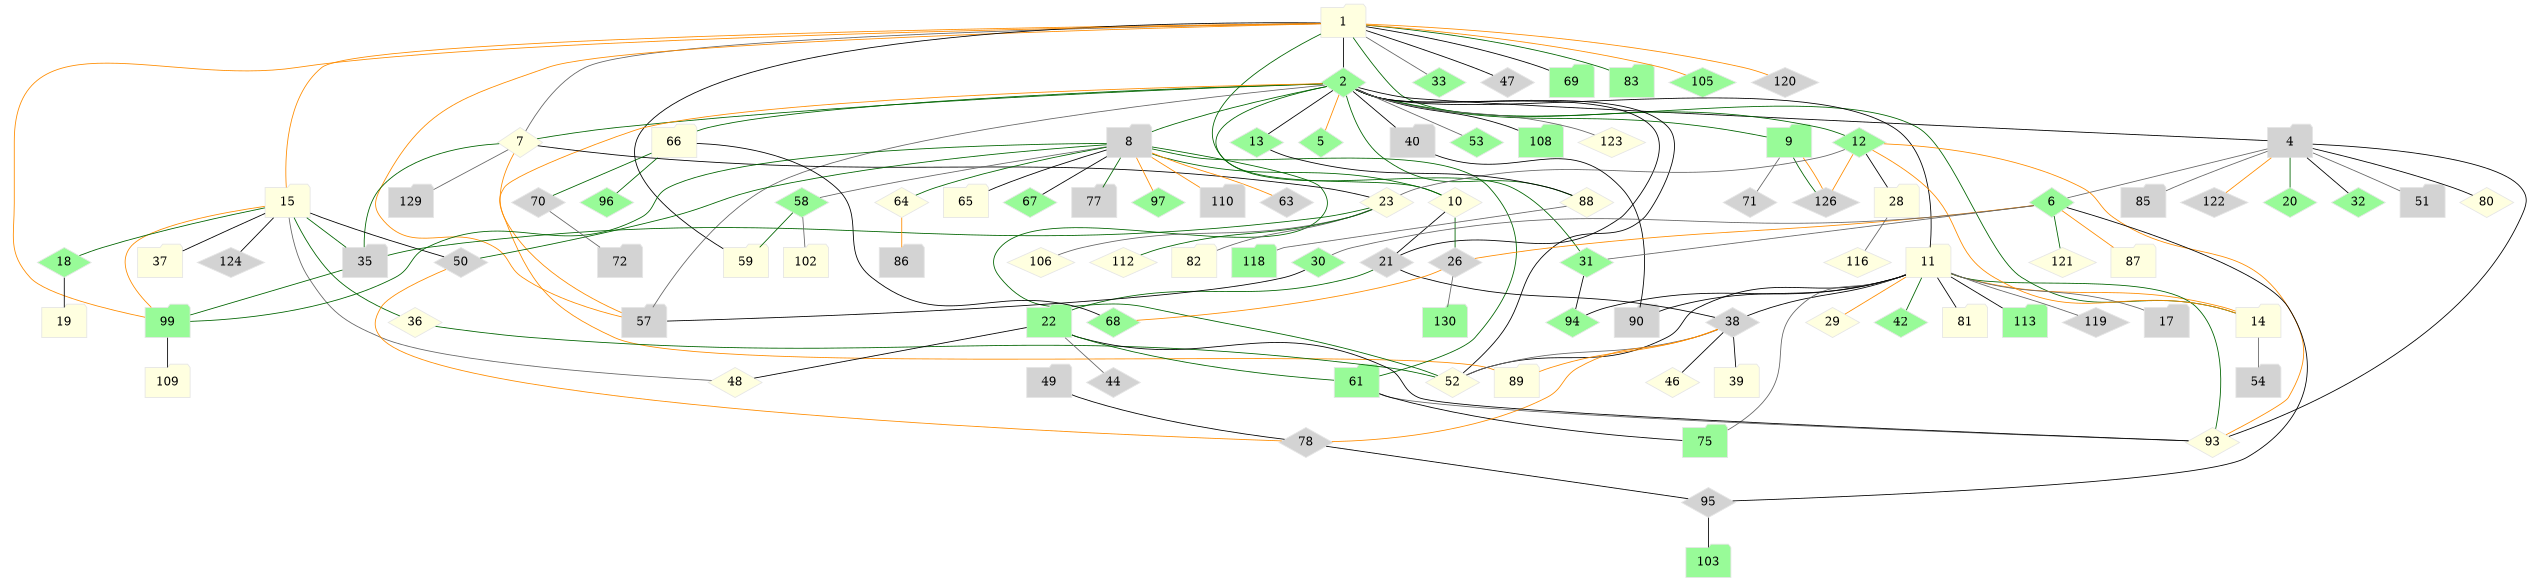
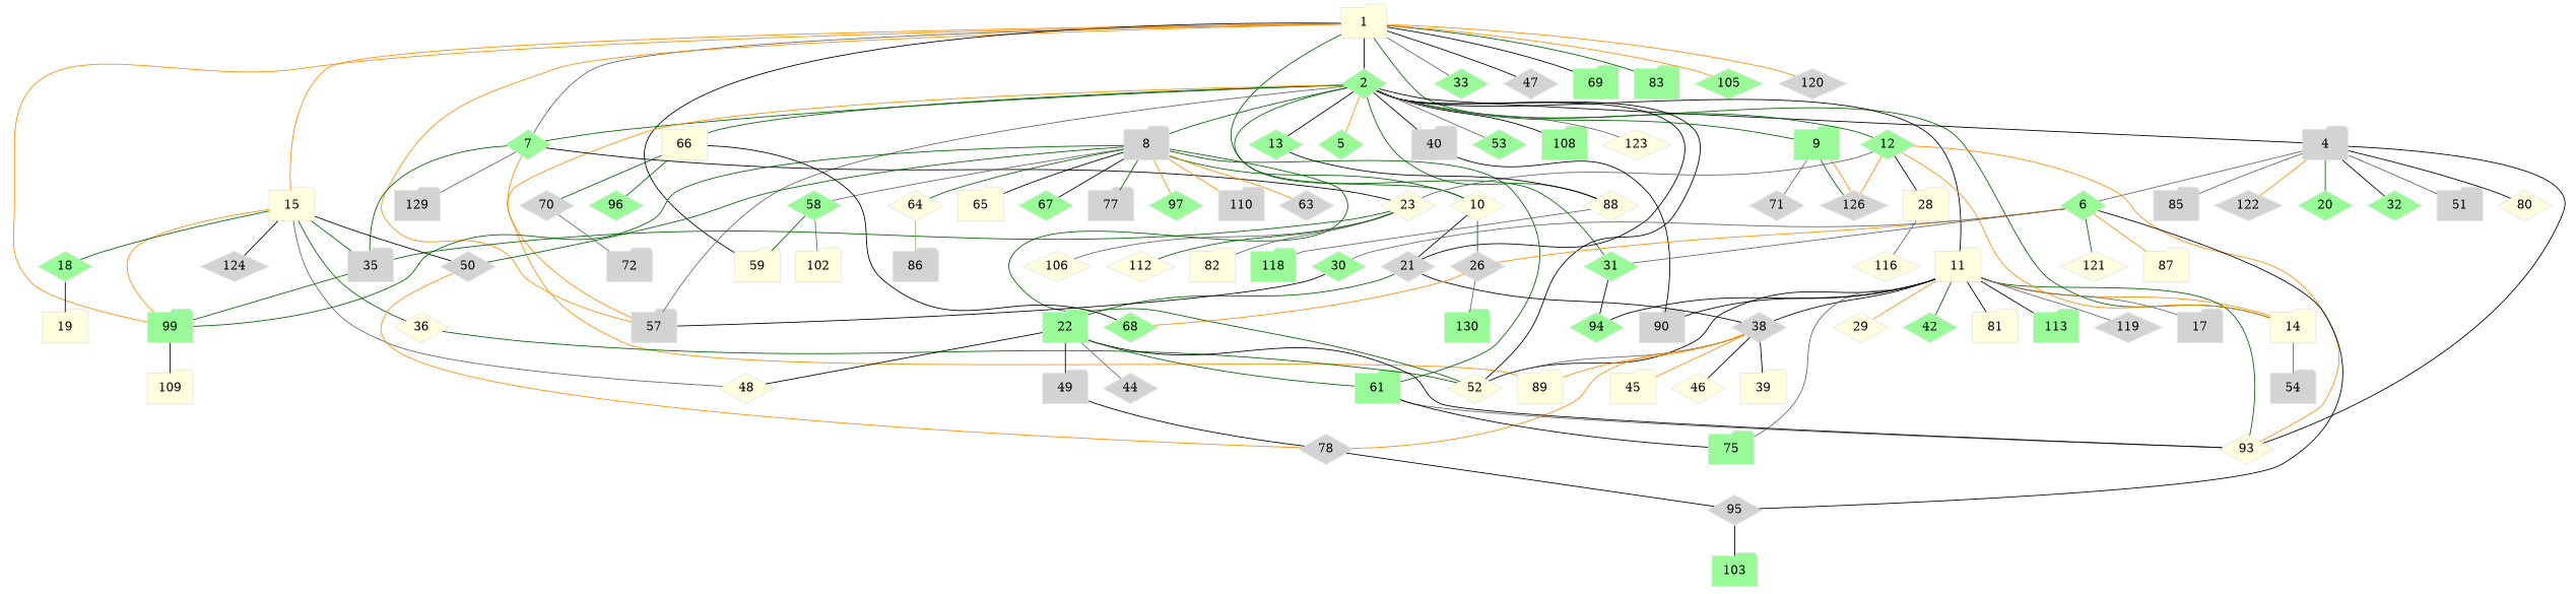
  graph {
    node [color=gray90 fillcolor=lightyellow shape=diamond style=filled]
    edge [color=black]
    1 [shape=folder super="+25"]
    2 [fillcolor=palegreen super="+3"]
-   7 [super="+84"]
+   7 [fillcolor=palegreen super="+84"]
    14 [shape=folder super="+41"]
    15 [shape=folder super="+16"]
    31 [fillcolor=palegreen]
    33 [fillcolor=palegreen]
    47 [fillcolor=lightgrey]
    57 [fillcolor=lightgrey shape=folder super="+74"]
    59 [shape=folder super="+76"]
    69 [fillcolor=palegreen shape=folder]
    83 [fillcolor=palegreen shape=folder]
    99 [fillcolor=palegreen shape=folder super="+115"]
    105 [fillcolor=palegreen]
    120 [fillcolor=lightgrey]
    4 [fillcolor=lightgrey shape=folder super="+34"]
    5 [fillcolor=palegreen]
    8 [fillcolor=lightgrey shape=folder super="+27"]
    9 [fillcolor=palegreen shape=folder super="+56"]
    10
    11 [shape=folder super="+55"]
    12 [fillcolor=palegreen]
    13 [fillcolor=palegreen]
    21 [fillcolor=lightgrey super="+91"]
    40 [fillcolor=lightgrey shape=folder]
    52 [super="+92"]
    53 [fillcolor=palegreen super="+62"]
    66 [shape=folder super="+114"]
    88 [super="+101"]
    89 [shape=folder]
    108 [fillcolor=palegreen shape=folder]
    123
    23 [super="+60"]
    35 [fillcolor=lightgrey shape=folder super="+98"]
    129 [fillcolor=lightgrey shape=folder]
    54 [fillcolor=lightgrey shape=folder]
    50 [fillcolor=lightgrey]
    18 [fillcolor=palegreen]
    36
-   37 [shape=folder]
    48
    124 [fillcolor=lightgrey]
    94 [fillcolor=palegreen]
    109 [shape=folder]
    6 [fillcolor=palegreen super="+127"]
    20 [fillcolor=palegreen]
    32 [fillcolor=palegreen]
    51 [fillcolor=lightgrey shape=folder super="+125"]
    80
    85 [fillcolor=lightgrey shape=folder]
    93
    122 [fillcolor=lightgrey]
    58 [fillcolor=palegreen]
    61 [fillcolor=palegreen shape=folder super="+117"]
    63 [fillcolor=lightgrey]
    64
    65 [shape=folder]
    67 [fillcolor=palegreen]
    77 [fillcolor=lightgrey shape=folder]
    97 [fillcolor=palegreen]
    110 [fillcolor=lightgrey shape=folder]
    71 [fillcolor=lightgrey]
    126 [fillcolor=lightgrey]
    26 [fillcolor=lightgrey super="+73"]
    17 [fillcolor=lightgrey shape=folder]
    29
    38 [fillcolor=lightgrey super="+43"]
    42 [fillcolor=palegreen]
    75 [fillcolor=palegreen shape=folder]
    81 [shape=folder]
    90 [fillcolor=lightgrey shape=folder]
    113 [fillcolor=palegreen shape=folder]
    119 [fillcolor=lightgrey]
    28 [shape=folder super="+128"]
    22 [fillcolor=palegreen shape=folder super="+24"]
    68 [fillcolor=palegreen]
    70 [fillcolor=lightgrey]
    96 [fillcolor=palegreen]
    118 [fillcolor=palegreen shape=folder]
    30 [fillcolor=palegreen super="+79"]
    87 [shape=folder super="+111"]
    95 [fillcolor=lightgrey super="+100"]
    121
    130 [fillcolor=palegreen shape=folder]
    103 [fillcolor=palegreen shape=folder]
    82 [shape=folder]
    106
    112
    78 [fillcolor=lightgrey]
    102 [shape=folder]
    86 [fillcolor=lightgrey shape=folder]
    39 [shape=folder]
+   45 [shape=folder]
    46
    116
    19 [shape=folder]
    44 [fillcolor=lightgrey]
    49 [fillcolor=lightgrey shape=folder super="+104"]
    72 [fillcolor=lightgrey shape=folder]
    1 -- 2 [weight=3]
    1 -- 7 [color=gray40]
    1 -- 14 [color=darkgreen]
    1 -- 15 [color=darkorange weight=2]
    1 -- 31 [color=darkgreen]
    1 -- 33 [color=gray40]
    1 -- 47
    1 -- 57 [color=darkorange]
    1 -- 59
    1 -- 69
    1 -- 83 [color=darkgreen]
    1 -- 99 [color=darkorange]
    1 -- 105 [color=darkorange]
    1 -- 120 [color=darkorange]
    2 -- 7 [color=darkgreen]
    2 -- 57 [color=gray40]
    2 -- 4
    2 -- 5 [color=darkorange]
    2 -- 8 [color=darkgreen weight=2]
    2 -- 9 [color=darkgreen]
    2 -- 10 [color=darkgreen]
    2 -- 11
    2 -- 12 [color=darkgreen]
    2 -- 13
    2 -- 21
    2 -- 40
    2 -- 52
    2 -- 53 [color=gray40]
    2 -- 66 [color=darkgreen]
    2 -- 88 [color=darkgreen weight=2]
    2 -- 89 [color=darkorange]
    2 -- 108
    2 -- 123 [color=gray40]
    7 -- 57 [color=darkorange]
    7 -- 23
    7 -- 35 [color=darkgreen]
    7 -- 129 [color=gray40]
    14 -- 54 [color=gray40]
    15 -- 99 [color=darkorange]
    15 -- 35 [color=darkgreen]
    15 -- 50
    15 -- 18 [color=darkgreen]
    15 -- 36 [color=darkgreen]
-   15 -- 37
    15 -- 48 [color=gray40]
    15 -- 124
    31 -- 94
    99 -- 109
    4 -- 6 [color=gray40]
    4 -- 20 [color=darkgreen]
    4 -- 32
    4 -- 51 [color=gray40]
    4 -- 80
    4 -- 85 [color=gray40]
    4 -- 93
    4 -- 122 [color=darkorange]
    8 -- 99 [color=darkgreen]
    8 -- 10 [color=darkgreen]
    8 -- 52 [color=darkgreen]
    8 -- 50 [color=darkgreen]
    8 -- 58 [color=gray40]
    8 -- 61 [color=darkgreen]
    8 -- 63 [color=darkorange]
    8 -- 64 [color=darkgreen]
    8 -- 65
    8 -- 67
    8 -- 77 [color=darkgreen]
    8 -- 97 [color=darkorange]
    8 -- 110 [color=darkorange]
    9 -- 71 [color=gray40]
    9 -- 126 [color=darkgreen]
    9 -- 126 [color=darkorange]
    10 -- 21
    10 -- 26 [color=darkgreen]
    11 -- 14 [color=darkorange]
    11 -- 52
    11 -- 94
    11 -- 93 [color=darkgreen]
    11 -- 17 [color=gray40]
    11 -- 29 [color=darkorange]
    11 -- 38
    11 -- 42 [color=darkgreen]
    11 -- 75 [color=gray40]
    11 -- 81
    11 -- 90
    11 -- 113
    11 -- 119 [color=gray40]
    12 -- 14 [color=darkorange]
    12 -- 23 [color=gray40]
    12 -- 93 [color=darkorange]
    12 -- 126 [color=darkorange]
    12 -- 28
    13 -- 88
    21 -- 38
    21 -- 22 [color=darkgreen]
    40 -- 90
    66 -- 68
    66 -- 70 [color=darkgreen]
    66 -- 96 [color=darkgreen]
    88 -- 118 [color=gray40]
    23 -- 35 [color=darkgreen]
    23 -- 82 [color=gray40]
    23 -- 106 [color=gray40]
    23 -- 112 [color=darkgreen]
    35 -- 99 [color=darkgreen]
    50 -- 78 [color=darkorange]
    18 -- 19
    36 -- 52 [color=darkgreen]
    6 -- 31 [color=gray40]
    6 -- 26 [color=darkorange]
    6 -- 30 [color=gray40]
    6 -- 87 [color=darkorange]
    6 -- 95
    6 -- 121 [color=darkgreen]
    58 -- 59 [color=darkgreen]
    58 -- 102 [color=gray40]
    61 -- 93 [color=gray40]
    61 -- 75
    64 -- 86 [color=darkorange]
    26 -- 68 [color=darkorange]
    26 -- 130 [color=gray40]
    38 -- 52 [color=gray40]
    38 -- 89 [color=darkorange]
    38 -- 78 [color=darkorange]
    38 -- 39
+   38 -- 45 [color=darkorange]
    38 -- 46
    28 -- 116 [color=gray40]
    22 -- 48
    22 -- 93
    22 -- 61 [color=darkgreen]
    22 -- 44 [color=gray40]
+   22 -- 49
    70 -- 72 [color=gray40]
    30 -- 57
    95 -- 103
    78 -- 95
    49 -- 78
  }
